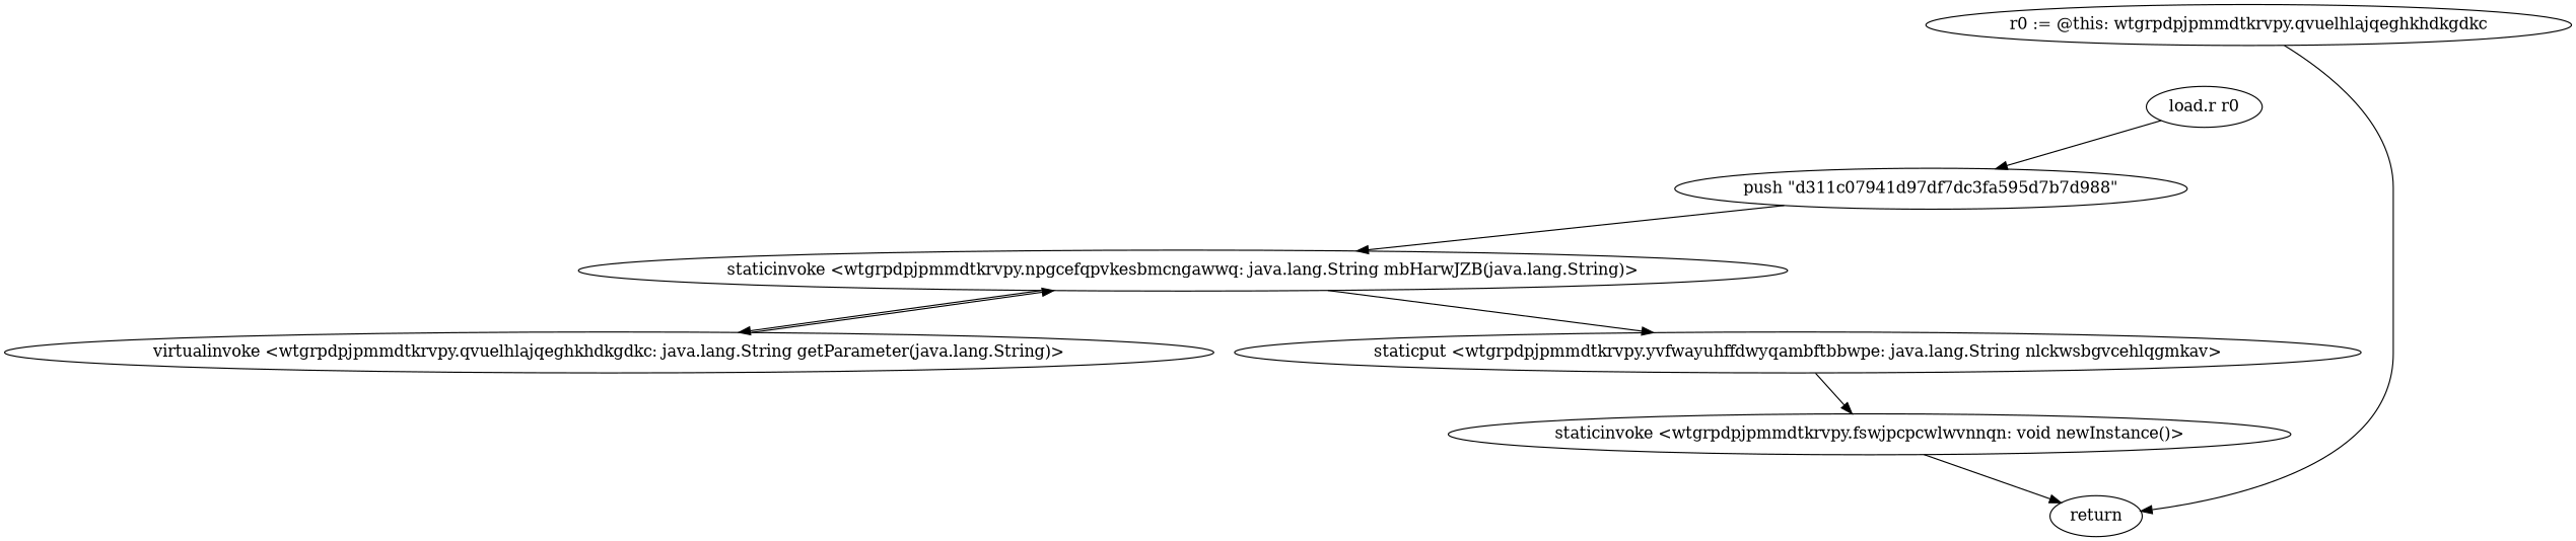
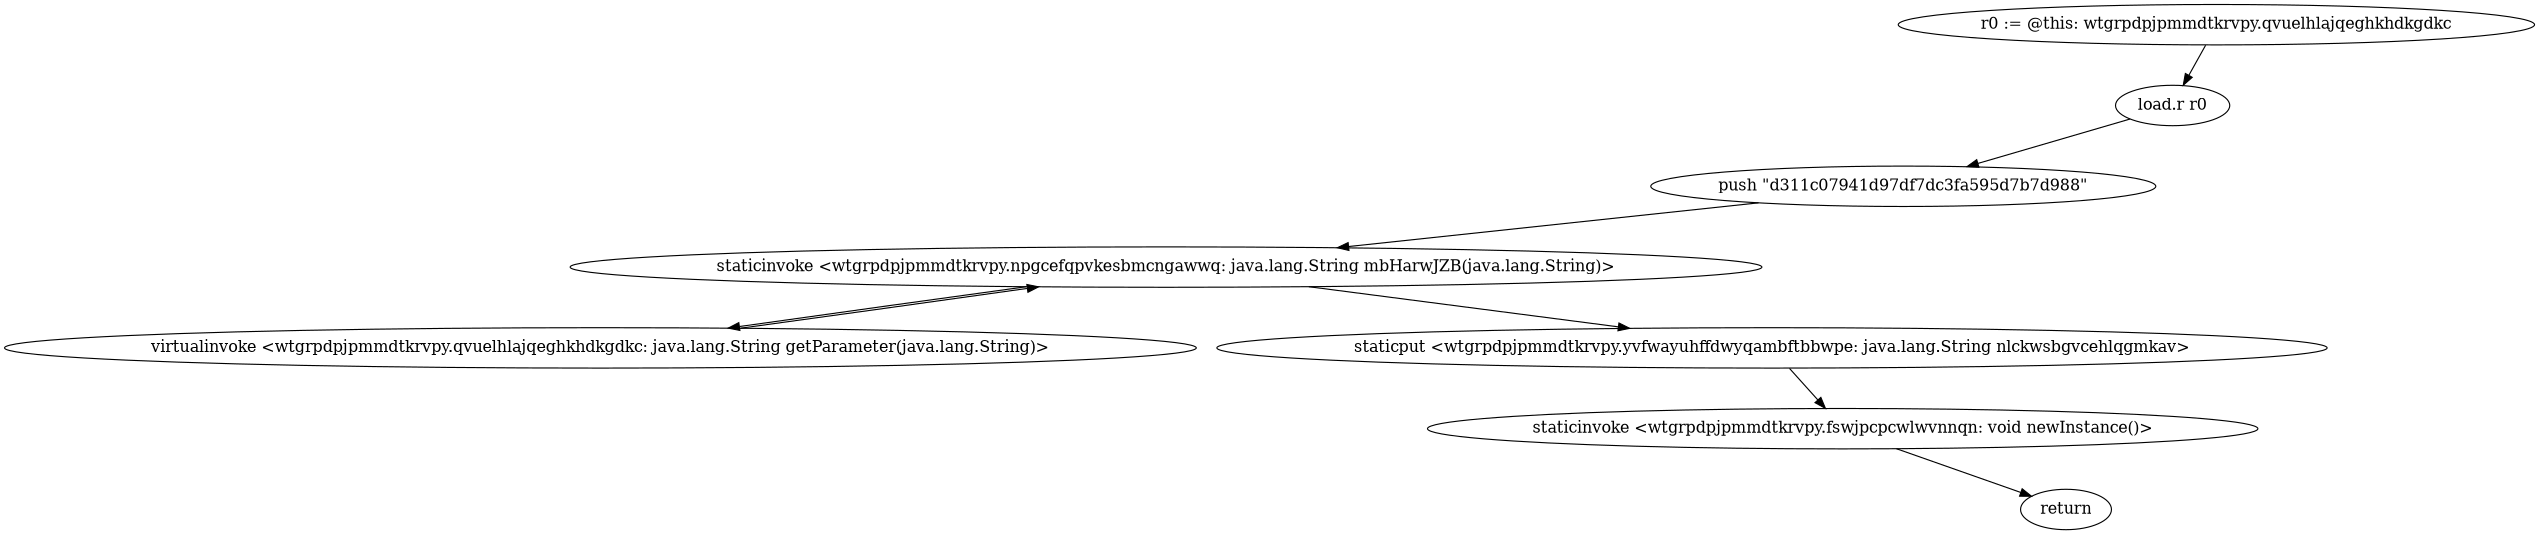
  digraph {
    "r0 := @this: wtgrpdpjpmmdtkrvpy.qvuelhlajqeghkhdkgdkc"
    "load.r r0"
    "push \"d311c07941d97df7dc3fa595d7b7d988\""
    "staticinvoke <wtgrpdpjpmmdtkrvpy.npgcefqpvkesbmcngawwq: java.lang.String mbHarwJZB(java.lang.String)>"
    "virtualinvoke <wtgrpdpjpmmdtkrvpy.qvuelhlajqeghkhdkgdkc: java.lang.String getParameter(java.lang.String)>"
    "staticput <wtgrpdpjpmmdtkrvpy.yvfwayuhffdwyqambftbbwpe: java.lang.String nlckwsbgvcehlqgmkav>"
    "staticinvoke <wtgrpdpjpmmdtkrvpy.fswjpcpcwlwvnnqn: void newInstance()>"
    return
-   "r0 := @this: wtgrpdpjpmmdtkrvpy.qvuelhlajqeghkhdkgdkc" -> return
+   "r0 := @this: wtgrpdpjpmmdtkrvpy.qvuelhlajqeghkhdkgdkc" -> "load.r r0"
    "load.r r0" -> "push \"d311c07941d97df7dc3fa595d7b7d988\""
    "push \"d311c07941d97df7dc3fa595d7b7d988\"" -> "staticinvoke <wtgrpdpjpmmdtkrvpy.npgcefqpvkesbmcngawwq: java.lang.String mbHarwJZB(java.lang.String)>"
    "staticinvoke <wtgrpdpjpmmdtkrvpy.npgcefqpvkesbmcngawwq: java.lang.String mbHarwJZB(java.lang.String)>" -> "virtualinvoke <wtgrpdpjpmmdtkrvpy.qvuelhlajqeghkhdkgdkc: java.lang.String getParameter(java.lang.String)>"
    "staticinvoke <wtgrpdpjpmmdtkrvpy.npgcefqpvkesbmcngawwq: java.lang.String mbHarwJZB(java.lang.String)>" -> "staticput <wtgrpdpjpmmdtkrvpy.yvfwayuhffdwyqambftbbwpe: java.lang.String nlckwsbgvcehlqgmkav>"
    "virtualinvoke <wtgrpdpjpmmdtkrvpy.qvuelhlajqeghkhdkgdkc: java.lang.String getParameter(java.lang.String)>" -> "staticinvoke <wtgrpdpjpmmdtkrvpy.npgcefqpvkesbmcngawwq: java.lang.String mbHarwJZB(java.lang.String)>"
    "staticput <wtgrpdpjpmmdtkrvpy.yvfwayuhffdwyqambftbbwpe: java.lang.String nlckwsbgvcehlqgmkav>" -> "staticinvoke <wtgrpdpjpmmdtkrvpy.fswjpcpcwlwvnnqn: void newInstance()>"
    "staticinvoke <wtgrpdpjpmmdtkrvpy.fswjpcpcwlwvnnqn: void newInstance()>" -> return
  }
